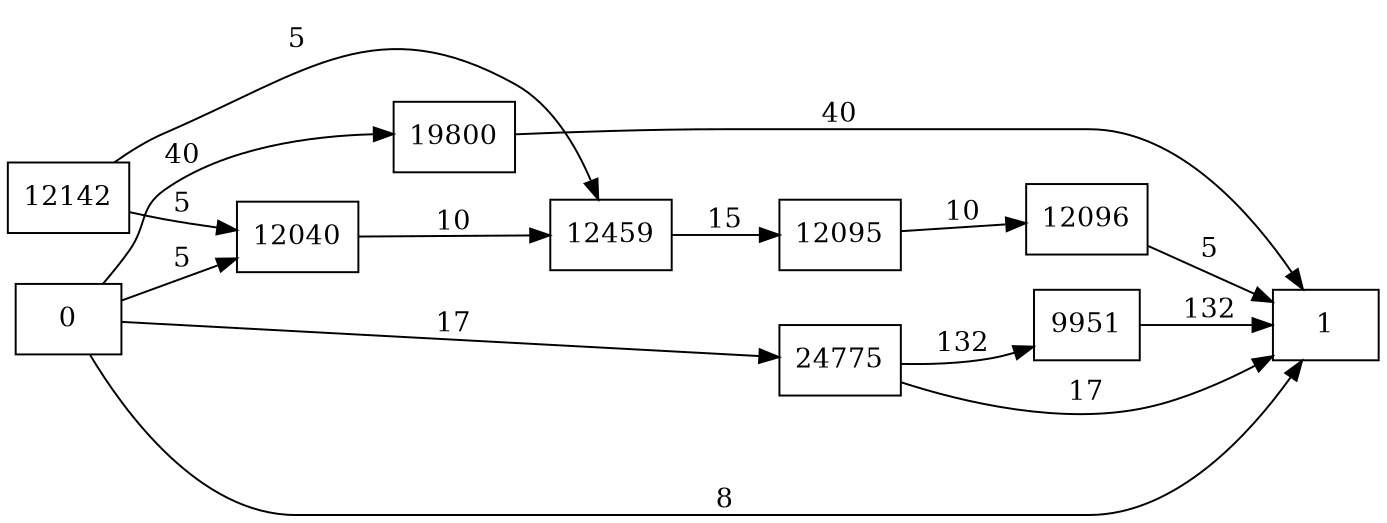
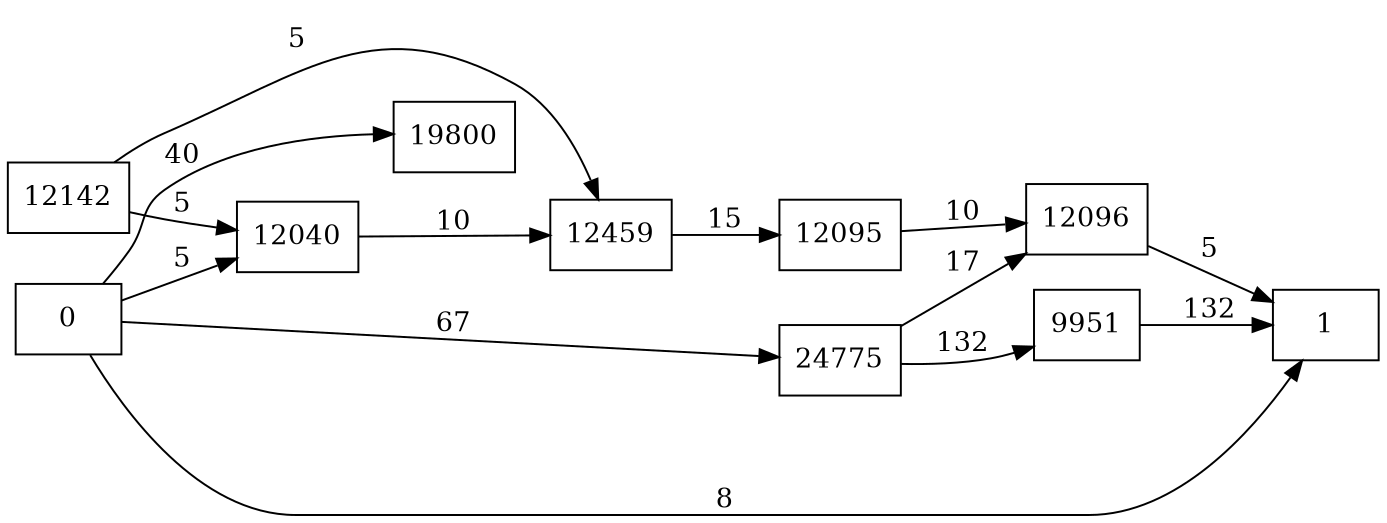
  digraph {
    rankdir=LR
    node [shape=rectangle]
    9951
    1
    n3 [label=12459]
    12040
    12095
    12096
    12142
    19800
    24775
    0
    9951 -> 1 [label=132]
    n3 -> 12095 [label=15]
    12040 -> n3 [label=10]
    12095 -> 12096 [label=10]
    12096 -> 1 [label=5]
    12142 -> n3 [label=5]
    12142 -> 12040 [label=5]
-   19800 -> 1 [label=40]
    24775 -> 9951 [label=132]
-   24775 -> 1 [label=17]
+   24775 -> 12096 [label=17]
    0 -> 1 [label=8]
    0 -> 12040 [label=5]
    0 -> 19800 [label=40]
-   0 -> 24775 [label=17]
+   0 -> 24775 [label=67]
  }
